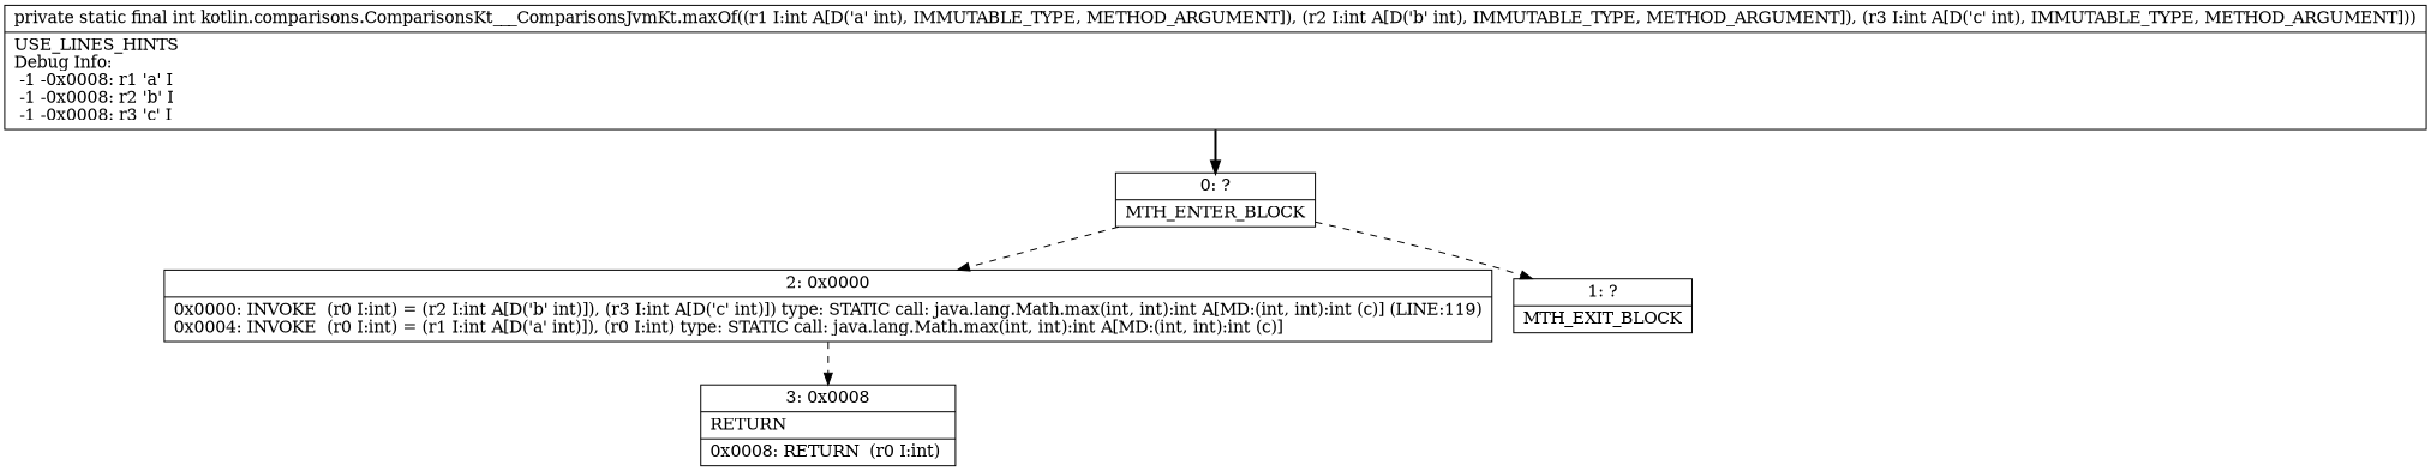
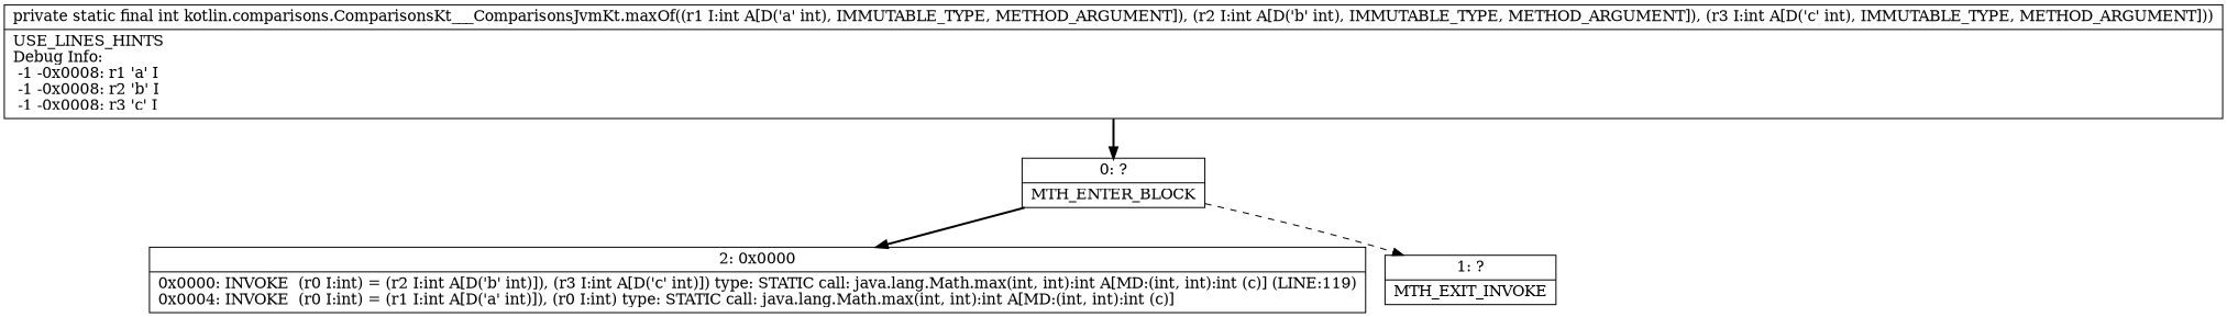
  digraph {
    node [shape=record]
    edge [style=bold]
    n1 [label="{0\:\ ?|MTH_ENTER_BLOCK\l}"]
    n2 [label="{2\:\ 0x0000|0x0000: INVOKE  (r0 I:int) = (r2 I:int A[D('b' int)]), (r3 I:int A[D('c' int)]) type: STATIC call: java.lang.Math.max(int, int):int A[MD:(int, int):int (c)] (LINE:119)\l0x0004: INVOKE  (r0 I:int) = (r1 I:int A[D('a' int)]), (r0 I:int) type: STATIC call: java.lang.Math.max(int, int):int A[MD:(int, int):int (c)]\l}"]
-   n3 [label="{1\:\ ?|MTH_EXIT_BLOCK\l}"]
-   n4 [label="{3\:\ 0x0008|RETURN\l|0x0008: RETURN  (r0 I:int) \l}"]
+   n3 [label="{1\:\ ?|MTH_EXIT_INVOKE\l}"]
    n5 [label="{private static final int kotlin.comparisons.ComparisonsKt___ComparisonsJvmKt.maxOf((r1 I:int A[D('a' int), IMMUTABLE_TYPE, METHOD_ARGUMENT]), (r2 I:int A[D('b' int), IMMUTABLE_TYPE, METHOD_ARGUMENT]), (r3 I:int A[D('c' int), IMMUTABLE_TYPE, METHOD_ARGUMENT]))  | USE_LINES_HINTS\lDebug Info:\l  \-1 \-0x0008: r1 'a' I\l  \-1 \-0x0008: r2 'b' I\l  \-1 \-0x0008: r3 'c' I\l}"]
-   n1 -> n2 [style=dashed]
+   n1 -> n2
    n1 -> n3 [style=dashed]
-   n2 -> n4 [style=dashed]
    n5 -> n1
  }
